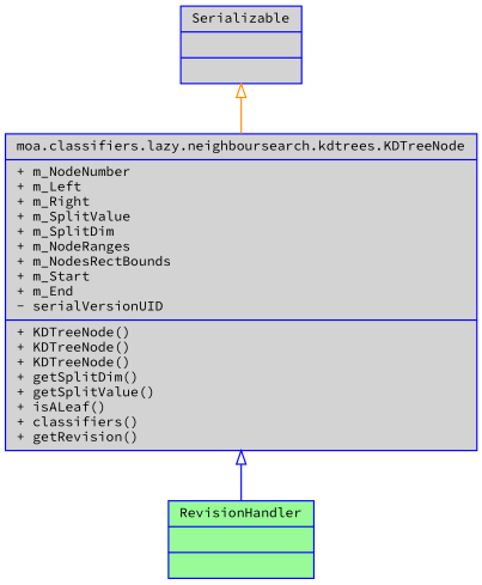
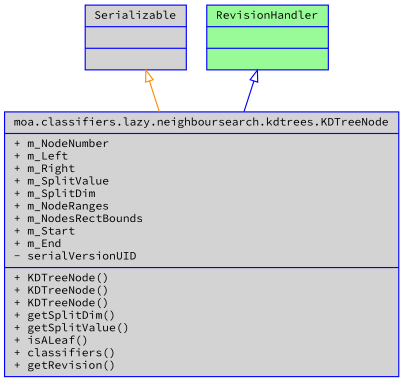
  digraph {
    fontname="Source Code Pro"
    node [color=blue fillcolor=lightgrey fontname="Source Code Pro" fontsize=10 shape=record style=filled]
    edge [arrowtail=empty dir=back fontname="Source Code Pro" fontsize=10 labelfontname=Helvetica labelfontsize=10 style=solid]
    n1 [fontcolor=black height=0.2 label="{moa.classifiers.lazy.neighboursearch.kdtrees.KDTreeNode\n|+ m_NodeNumber\l+ m_Left\l+ m_Right\l+ m_SplitValue\l+ m_SplitDim\l+ m_NodeRanges\l+ m_NodesRectBounds\l+ m_Start\l+ m_End\l- serialVersionUID\l|+ KDTreeNode()\l+ KDTreeNode()\l+ KDTreeNode()\l+ getSplitDim()\l+ getSplitValue()\l+ isALeaf()\l+ classifiers()\l+ getRevision()\l}" width=0.4]
    n2 [height=0.2 label="{Serializable\n||}" width=0.4]
    n3 [fillcolor=palegreen height=0.2 label="{RevisionHandler\n||}" width=0.4]
    n2 -> n1 [color=darkorange]
-   n1 -> n3 [color=blue]
+   n3 -> n1 [color=blue]
  }
